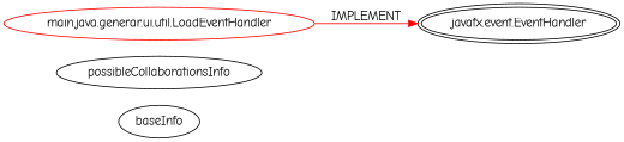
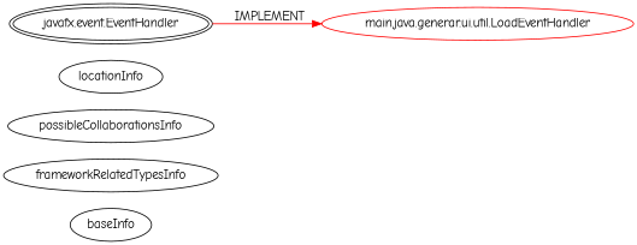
  digraph {
    rankdir=LR
    fontname="Comic Neue"
    node [fontname="Comic Neue"]
    baseInfo [category=extension_graph graphId=3864 isAnonymous=false possibleRelation=false]
+   frameworkRelatedTypesInfo [0="javafx.event.EventHandler"]
    possibleCollaborationsInfo
+   locationInfo [contextSignature=LoadEventHandler filePath="/pedrodonte-genjeefx/genjeefx-master/GenJeeFx/src/main/java/generar/ui/util/LoadEventHandler.java" graphId=3864 projectName="pedrodonte-genjeefx"]
    n5 [color=red isFrameworkType=false label="main.java.generar.ui.util.LoadEventHandler" vertexType=ROOT_CLIENT_CLASS_DECLARATION]
    n6 [isFrameworkType=true label="javafx.event.EventHandler" peripheries=2 vertexType=FRAMEWORK_INTERFACE_TYPE]
-   n5 -> n6 [color=red label=IMPLEMENT fontname="Comic Neue"]
+   n6 -> n5 [color=red label=IMPLEMENT fontname="Comic Neue"]
  }
